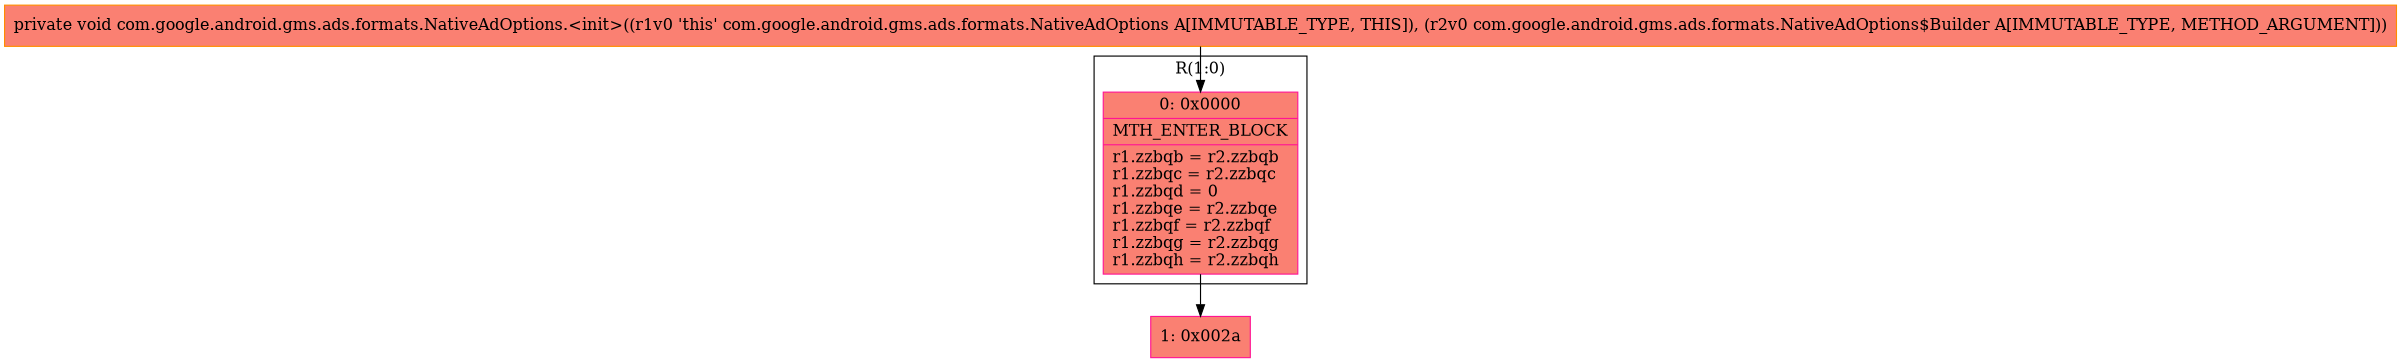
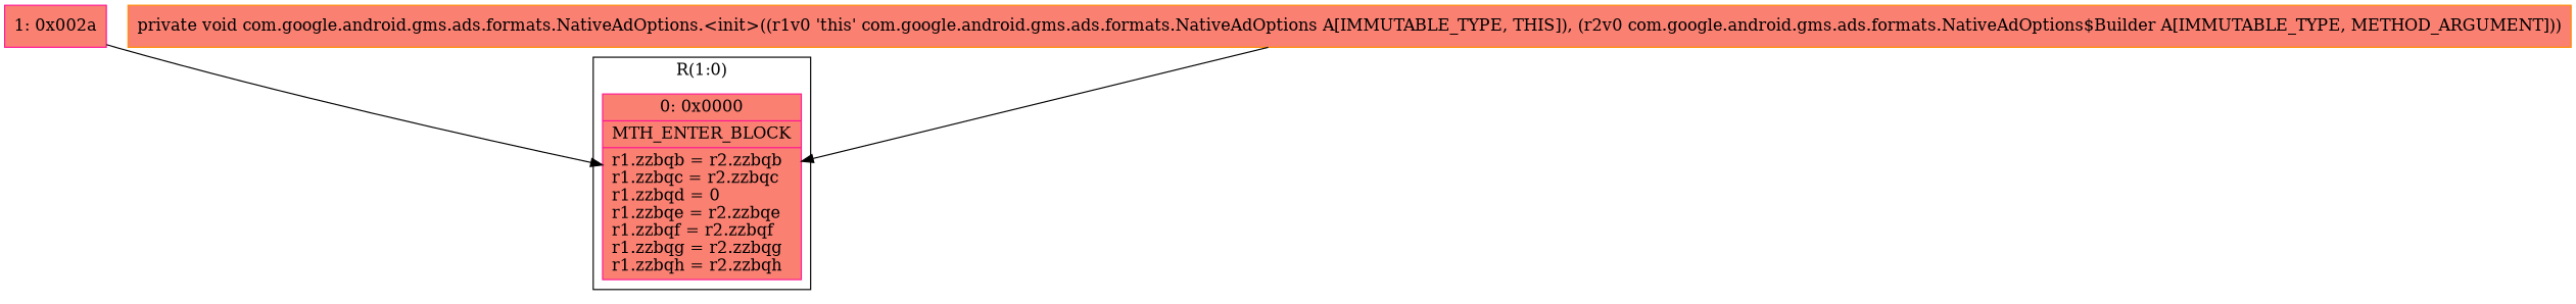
  digraph {
    node [color=deeppink shape=record style=filled fillcolor=salmon]
    n1 [label="{0\:\ 0x0000|MTH_ENTER_BLOCK\l|r1.zzbqb = r2.zzbqb\lr1.zzbqc = r2.zzbqc\lr1.zzbqd = 0\lr1.zzbqe = r2.zzbqe\lr1.zzbqf = r2.zzbqf\lr1.zzbqg = r2.zzbqg\lr1.zzbqh = r2.zzbqh\l}"]
    n2 [label="{1\:\ 0x002a}"]
    n3 [label="{private void com.google.android.gms.ads.formats.NativeAdOptions.\<init\>((r1v0 'this' com.google.android.gms.ads.formats.NativeAdOptions A[IMMUTABLE_TYPE, THIS]), (r2v0 com.google.android.gms.ads.formats.NativeAdOptions$Builder A[IMMUTABLE_TYPE, METHOD_ARGUMENT])) }" color=darkorange]
    subgraph cluster_1 {
      label="R(1:0)"
      n1
    }
-   n1 -> n2
+   n2 -> n1
    n3 -> n1
  }
